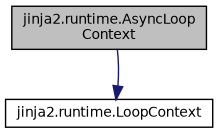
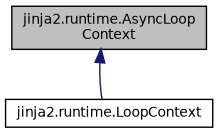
  digraph {
    node [color=black fontname=Helvetica fontsize=10 shape=record style=filled]
    n1 [fillcolor=grey75 fontcolor=black height=0.2 label="jinja2.runtime.AsyncLoop\lContext" width=0.4]
    n2 [fillcolor=white height=0.2 label="jinja2.runtime.LoopContext" width=0.4]
-   n2 -> n1 [color=midnightblue dir=back fontname=Helvetica fontsize=10 labelfontname=Helvetica labelfontsize=10 style=solid]
+   n1 -> n2 [color=midnightblue dir=back fontname=Helvetica fontsize=10 labelfontname=Helvetica labelfontsize=10 style=solid]
  }
